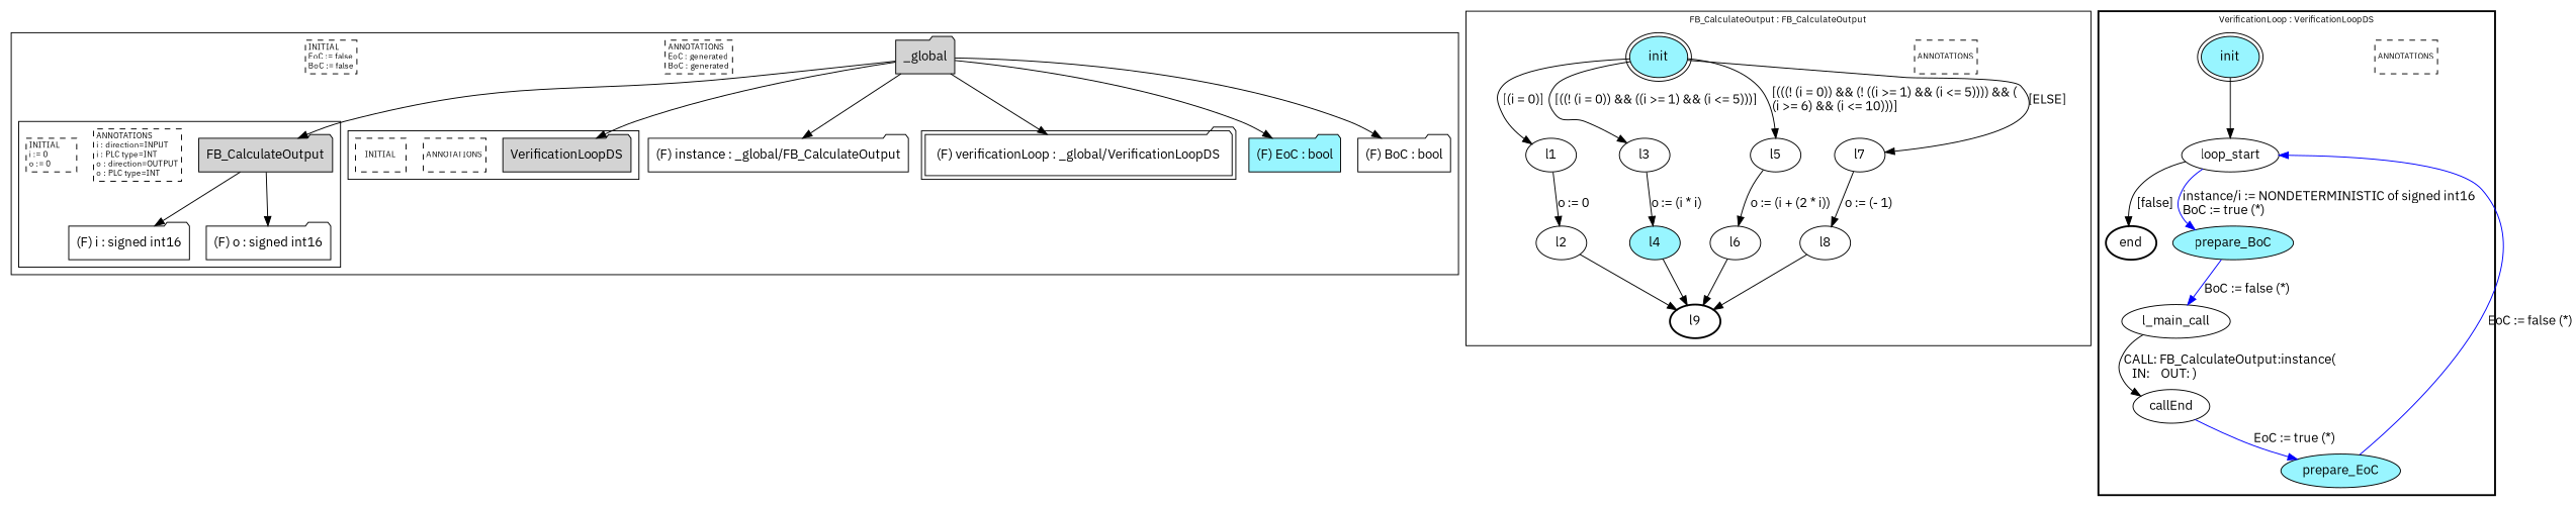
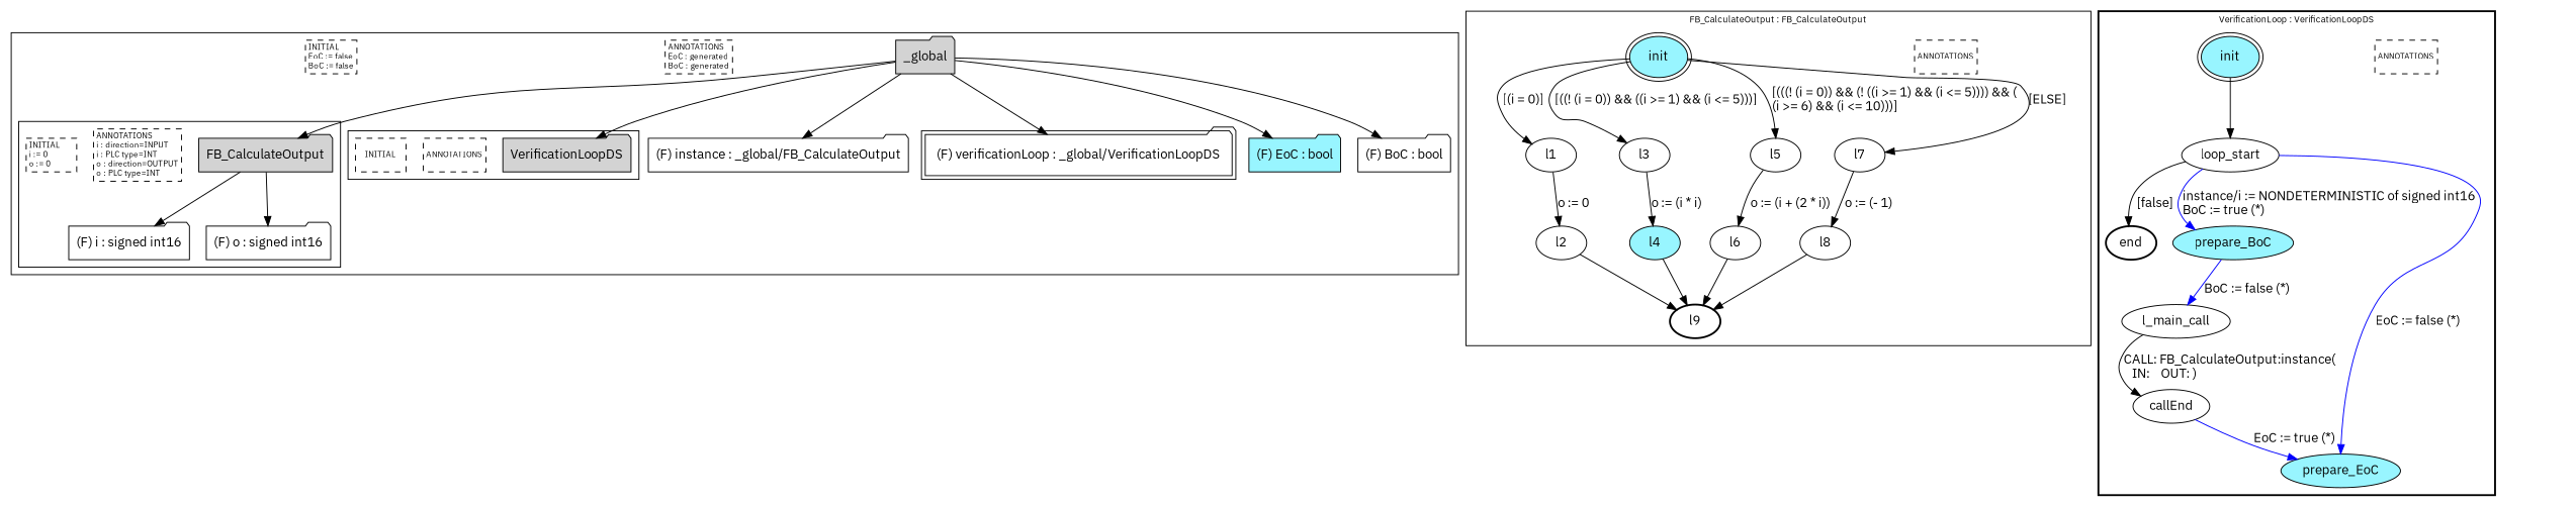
  digraph {
    fontname="IBM Plex Sans"
    node [fontname="IBM Plex Sans" shape=ellipse style=filled fillcolor=white]
    edge [fontname="IBM Plex Sans" color=black]
    n1 [label=FB_CalculateOutput shape=folder fillcolor=""]
    n2 [label="(F) i : signed int16" shape=folder]
    n3 [label="(F) o : signed int16" shape=folder]
    n4 [fontsize=9 label="ANNOTATIONS\li : direction=INPUT\li : PLC type=INT\lo : direction=OUTPUT\lo : PLC type=INT\l" margin="0.04,0.04" shape=rectangle style=dashed]
    n5 [fillcolor=lightyellow fontsize=9 label="INITIAL\li := 0\lo := 0\l" margin="0.04,0.04" shape=rectangle style=dashed]
    n6 [label=VerificationLoopDS shape=folder fillcolor=""]
    n7 [fontsize=9 label=ANNOTATIONS margin="0.04,0.04" shape=rectangle style=dashed]
    n8 [fillcolor=lightyellow fontsize=9 label=INITIAL margin="0.04,0.04" shape=rectangle style=dashed]
    n9 [label=_global shape=folder fillcolor=""]
    n10 [label="(F) instance : _global/FB_CalculateOutput" shape=folder]
    n11 [label="(F) verificationLoop : _global/VerificationLoopDS" peripheries=2 shape=folder]
    n12 [fillcolor=cadetblue1 label="(F) EoC : bool" shape=folder]
    n13 [label="(F) BoC : bool" shape=folder]
    n14 [fontsize=9 label="ANNOTATIONS\lEoC : generated\lBoC : generated\l" margin="0.04,0.04" shape=rectangle style=dashed]
    n15 [fillcolor=lightyellow fontsize=9 label="INITIAL\lEoC := false\lBoC := false\l" margin="0.04,0.04" shape=rectangle style=dashed]
    n16 [fontsize=9 label=ANNOTATIONS margin="0.04,0.04" shape=rectangle style=dashed]
    n17 [color=black fillcolor=cadetblue1 label=init peripheries=2]
    n18 [color=black label=l1]
    n19 [color=black label=l3]
    n20 [color=black label=l5]
    n21 [color=black label=l7]
    n22 [color=black label=l2]
    n23 [color=black label=l9 style=bold]
    n24 [color=black fillcolor=cadetblue1 label=l4]
    n25 [color=black label=l6]
    n26 [color=black label=l8]
    n27 [fontsize=9 label=ANNOTATIONS margin="0.04,0.04" shape=rectangle style=dashed]
    n28 [color=black fillcolor=cadetblue1 label=init peripheries=2]
    n29 [color=black label=loop_start]
    n30 [color=black fillcolor=cadetblue1 label=end style=bold]
    n31 [color=black fillcolor=cadetblue1 label=prepare_BoC]
    n32 [color=black label=l_main_call]
    n33 [color=black label=callEnd]
    n34 [color=black fillcolor=cadetblue1 label=prepare_EoC]
    subgraph cluster_1 {
      n9
      n10
      n11
      n12
      n13
      n14
      n15
      subgraph cluster_2 {
        n1
        n2
        n3
        n4
        n5
      }
      subgraph cluster_3 {
        n6
        n7
        n8
      }
    }
    subgraph cluster_4 {
      color=black
      fontsize=10
      label="FB_CalculateOutput : FB_CalculateOutput"
      ranksep=0.4
      n16
      n17
      n18
      n19
      n20
      n21
      n22
      n23
      n24
      n25
      n26
    }
    subgraph cluster_5 {
      color=black
      fontsize=10
      label="VerificationLoop : VerificationLoopDS"
      ranksep=0.4
      style=bold
      n27
      n28
      n29
      n30
      n31
      n32
      n33
      n34
    }
    n1 -> n2 [color=""]
    n1 -> n3 [color=""]
    n9 -> n1 [color=""]
    n9 -> n6 [color=""]
    n9 -> n10 [color=""]
    n9 -> n11 [color=""]
    n9 -> n12 [color=""]
    n9 -> n13 [color=""]
    n17 -> n18 [label="[(i = 0)]"]
    n17 -> n19 [label="[((! (i = 0)) && ((i >= 1) && (i <= 5)))]"]
    n17 -> n20 [label="[(((! (i = 0)) && (! ((i >= 1) && (i <= 5)))) && (\l(i >= 6) && (i <= 10)))]\l"]
    n17 -> n21 [label="[ELSE]"]
    n18 -> n22 [label="o := 0"]
    n19 -> n24 [label="o := (i * i)"]
    n20 -> n25 [label="o := (i + (2 * i))"]
    n21 -> n26 [label="o := (- 1)"]
    n22 -> n23
    n24 -> n23
    n25 -> n23
    n26 -> n23
    n28 -> n29
    n29 -> n30 [label="[false]"]
    n29 -> n31 [color=blue label="instance/i := NONDETERMINISTIC of signed int16\lBoC := true (*)\l"]
    n31 -> n32 [color=blue label="BoC := false (*)"]
    n32 -> n33 [label="CALL: FB_CalculateOutput:instance(\l   IN:    OUT: )\l"]
    n33 -> n34 [color=blue label="EoC := true (*)"]
-   n34 -> n29 [color=blue label="EoC := false (*)"]
+   n29 -> n34 [color=blue label="EoC := false (*)"]
  }
